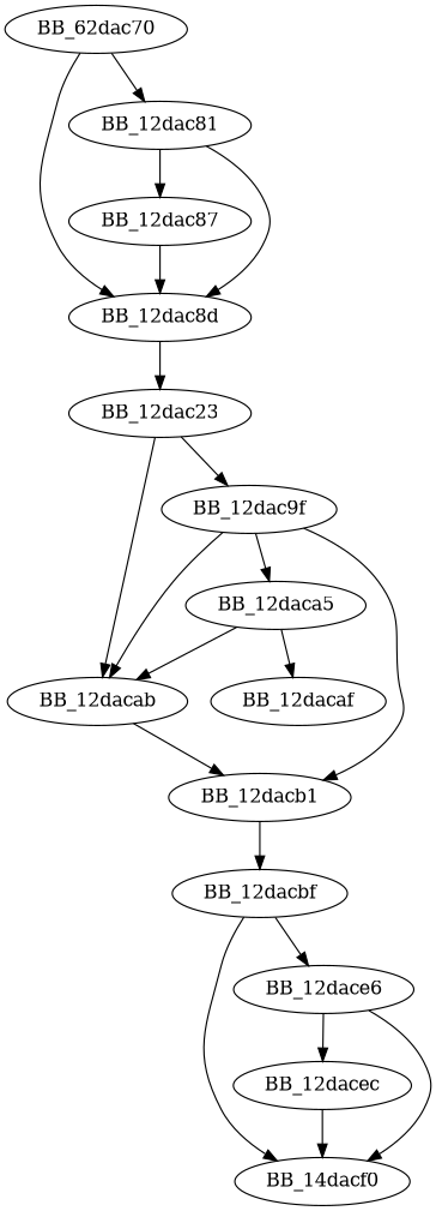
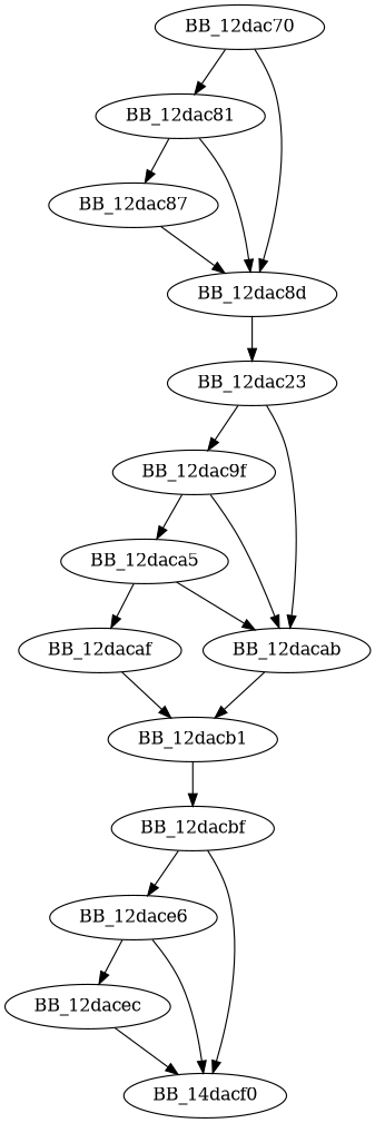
  digraph {
-   BB_12dac70 [label=BB_62dac70]
+   BB_12dac70
    BB_12dac81
    BB_12dac8d
    BB_12dac87
    n5 [label=BB_12dac23]
    BB_12dac9f
    BB_12dacab
    BB_12daca5
    BB_12dacb1
    BB_12dacaf
    BB_12dacbf
    BB_12dace6
    n13 [label=BB_14dacf0]
    BB_12dacec
    BB_12dac70 -> BB_12dac81
    BB_12dac70 -> BB_12dac8d
    BB_12dac81 -> BB_12dac8d
    BB_12dac81 -> BB_12dac87
    BB_12dac8d -> n5
    BB_12dac87 -> BB_12dac8d
    n5 -> BB_12dac9f
    n5 -> BB_12dacab
    BB_12dac9f -> BB_12dacab
    BB_12dac9f -> BB_12daca5
    BB_12dacab -> BB_12dacb1
    BB_12daca5 -> BB_12dacab
    BB_12daca5 -> BB_12dacaf
    BB_12dacb1 -> BB_12dacbf
-   BB_12dac9f -> BB_12dacb1
+   BB_12dacaf -> BB_12dacb1
    BB_12dacbf -> BB_12dace6
    BB_12dacbf -> n13
    BB_12dace6 -> n13
    BB_12dace6 -> BB_12dacec
    BB_12dacec -> n13
  }
